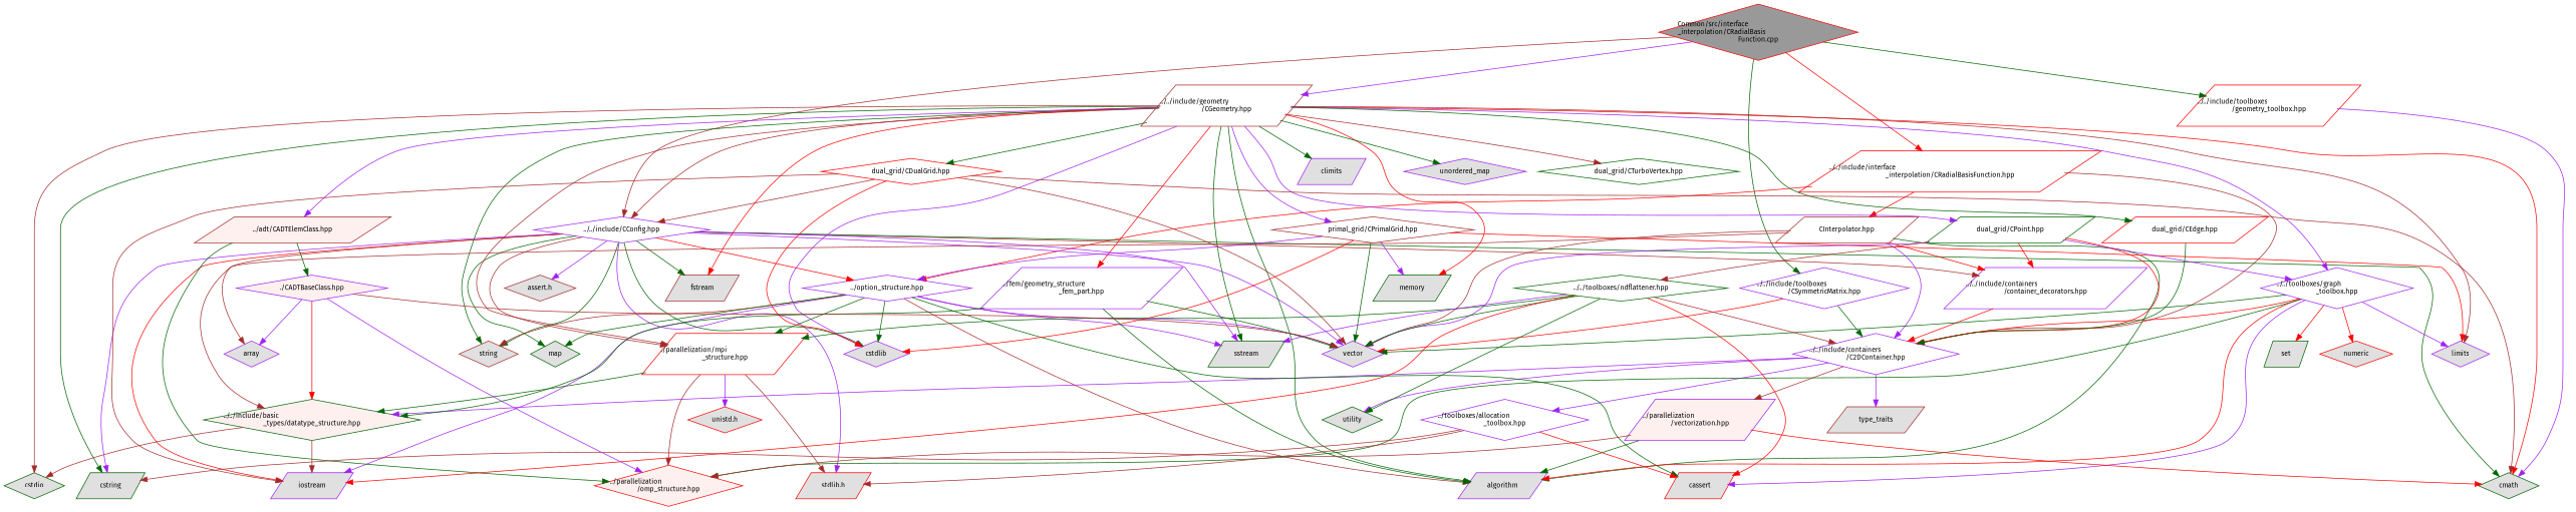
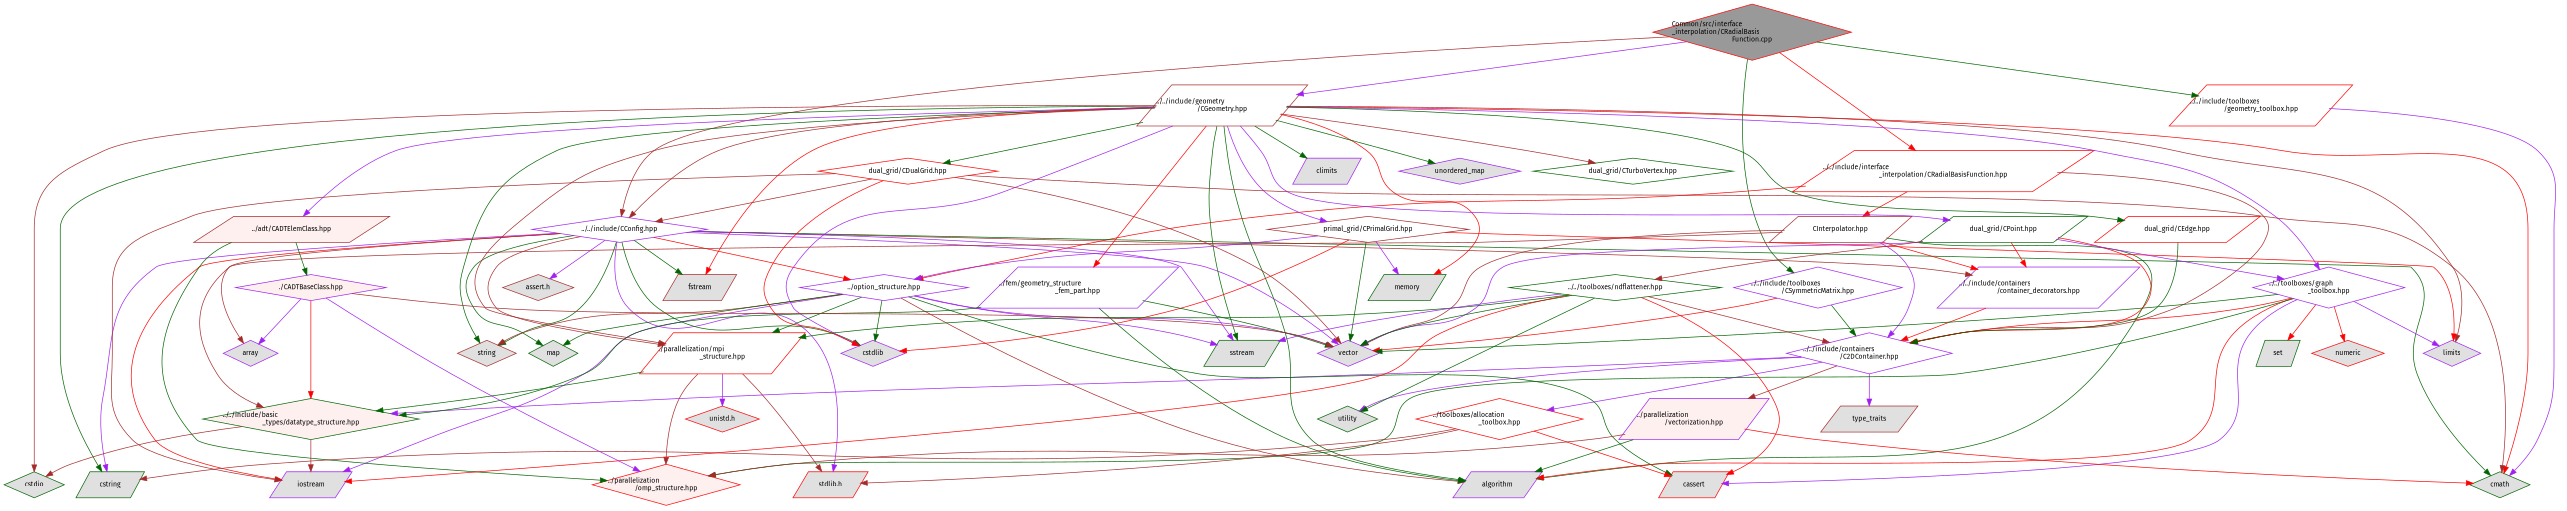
  digraph {
    fontname="Fira Sans"
    node [color=purple fillcolor="#E0E0E0" fontname="Fira Sans" fontsize=10 shape=diamond style=filled]
    edge [color=darkgreen fontname="Fira Sans" fontsize=10 labelfontname=Helvetica labelfontsize=10 style=solid]
    n1 [color=red fillcolor=grey60 fontcolor=black height=0.2 label="Common/src/interface\l_interpolation/CRadialBasis\lFunction.cpp" width=0.4]
    n2 [color=red fillcolor=white height=0.2 label="../../include/interface\l_interpolation/CRadialBasisFunction.hpp" shape=parallelogram width=0.4]
    n3 [fillcolor=white height=0.2 label="../../include/CConfig.hpp" width=0.4]
    n4 [color=brown fillcolor=white height=0.2 label="../../include/geometry\l/CGeometry.hpp" shape=parallelogram width=0.4]
    n5 [fillcolor=white height=0.2 label="../../include/toolboxes\l/CSymmetricMatrix.hpp" width=0.4]
    n6 [color=red fillcolor=white height=0.2 label="../../include/toolboxes\l/geometry_toolbox.hpp" shape=parallelogram width=0.4]
    n7 [color=brown fillcolor=white height=0.2 label="CInterpolator.hpp" shape=parallelogram width=0.4]
    n8 [fillcolor=white height=0.2 label="../../include/containers\l/C2DContainer.hpp" width=0.4]
    n9 [fillcolor=white height=0.2 label="../option_structure.hpp" width=0.4]
    n10 [fillcolor=white height=0.2 label="../../include/containers\l/container_decorators.hpp" shape=parallelogram width=0.4]
    n11 [height=0.2 label=vector width=0.4]
    n12 [height=0.2 label=iostream shape=parallelogram width=0.4]
    n13 [color=red height=0.2 label="stdlib.h" shape=parallelogram width=0.4]
    n14 [color=darkgreen height=0.2 label=cstring shape=parallelogram width=0.4]
    n15 [color=darkgreen height=0.2 label=cmath width=0.4]
    n16 [color=red fillcolor=white height=0.2 label="./parallelization/mpi\l_structure.hpp" shape=parallelogram width=0.4]
    n17 [color=darkgreen height=0.2 label=sstream shape=parallelogram width=0.4]
    n18 [color=brown height=0.2 label=string width=0.4]
    n19 [color=darkgreen height=0.2 label=map width=0.4]
    n20 [height=0.2 label=cstdlib width=0.4]
    n21 [color=brown height=0.2 label=fstream shape=parallelogram width=0.4]
    n22 [height=0.2 label=array width=0.4]
    n23 [color=brown height=0.2 label="assert.h" width=0.4]
    n24 [height=0.2 label=algorithm shape=parallelogram width=0.4]
    n25 [color=darkgreen height=0.2 label=cstdio width=0.4]
    n26 [height=0.2 label=limits width=0.4]
    n27 [height=0.2 label=climits shape=parallelogram width=0.4]
    n28 [color=darkgreen height=0.2 label=memory shape=parallelogram width=0.4]
    n29 [height=0.2 label=unordered_map width=0.4]
    n30 [color=brown fillcolor=white height=0.2 label="primal_grid/CPrimalGrid.hpp" width=0.4]
    n31 [color=red fillcolor=white height=0.2 label="dual_grid/CDualGrid.hpp" width=0.4]
    n32 [color=darkgreen fillcolor=white height=0.2 label="dual_grid/CPoint.hpp" shape=parallelogram width=0.4]
    n33 [fillcolor=white height=0.2 label="../../toolboxes/graph\l_toolbox.hpp" width=0.4]
    n34 [color=red fillcolor=white height=0.2 label="dual_grid/CEdge.hpp" shape=parallelogram width=0.4]
    n35 [color=darkgreen fillcolor=white height=0.2 label="dual_grid/CTurboVertex.hpp" width=0.4]
    n36 [fillcolor=white height=0.2 label="../fem/geometry_structure\l_fem_part.hpp" shape=parallelogram width=0.4]
    n37 [color=brown fillcolor="#FFF0F0" height=0.2 label="../adt/CADTElemClass.hpp" shape=parallelogram width=0.4]
    n38 [color=darkgreen fillcolor="#FFF0F0" height=0.2 label="../../include/basic\l_types/datatype_structure.hpp" width=0.4]
-   n39 [fillcolor=white height=0.2 label="../toolboxes/allocation\l_toolbox.hpp" width=0.4]
+   n39 [color=red fillcolor=white height=0.2 label="../toolboxes/allocation\l_toolbox.hpp" width=0.4]
    n40 [fillcolor="#FFF0F0" height=0.2 label="../parallelization\l/vectorization.hpp" shape=parallelogram width=0.4]
    n41 [color=darkgreen height=0.2 label=utility width=0.4]
    n42 [color=brown height=0.2 label=type_traits shape=parallelogram width=0.4]
    n43 [color=red height=0.2 label=cassert shape=parallelogram width=0.4]
    n44 [color=red fillcolor="#FFF0F0" height=0.2 label="../parallelization\l/omp_structure.hpp" width=0.4]
    n45 [color=red height=0.2 label="unistd.h" width=0.4]
    n46 [color=darkgreen fillcolor=white height=0.2 label="../../toolboxes/ndflattener.hpp" width=0.4]
    n47 [color=darkgreen height=0.2 label=set shape=parallelogram width=0.4]
    n48 [color=red height=0.2 label=numeric width=0.4]
    n49 [fillcolor="#FFF0F0" height=0.2 label="./CADTBaseClass.hpp" width=0.4]
    n1 -> n2 [color=red]
    n1 -> n3 [color=brown]
    n1 -> n4 [color=purple]
    n1 -> n5
    n1 -> n6
    n2 -> n7 [color=red]
    n2 -> n8 [color=brown]
    n2 -> n9 [color=red]
    n3 -> n9 [color=red]
    n3 -> n10 [color=brown]
    n3 -> n11 [color=purple]
    n3 -> n12 [color=red]
    n3 -> n13 [color=purple]
    n3 -> n14 [color=purple]
    n3 -> n15
    n3 -> n16 [color=brown]
    n3 -> n17 [color=purple]
    n3 -> n18
    n3 -> n19
    n3 -> n20
    n3 -> n21
    n3 -> n22 [color=brown]
    n3 -> n23 [color=purple]
    n4 -> n3 [color=brown]
    n4 -> n14
    n4 -> n15 [color=red]
    n4 -> n16 [color=brown]
    n4 -> n17
    n4 -> n18
    n4 -> n20 [color=purple]
    n4 -> n21 [color=red]
    n4 -> n24
    n4 -> n25 [color=brown]
    n4 -> n26 [color=brown]
    n4 -> n27
    n4 -> n28 [color=red]
    n4 -> n29
    n4 -> n30 [color=purple]
    n4 -> n31
    n4 -> n32 [color=purple]
    n4 -> n33 [color=purple]
    n4 -> n34
    n4 -> n35 [color=brown]
    n4 -> n36 [color=red]
    n4 -> n37 [color=purple]
    n5 -> n8
    n5 -> n11 [color=red]
    n6 -> n15 [color=purple]
    n7 -> n8 [color=purple]
    n7 -> n10 [color=red]
    n7 -> n11 [color=brown]
    n7 -> n24
    n7 -> n38 [color=brown]
    n8 -> n38 [color=purple]
    n8 -> n39 [color=purple]
    n8 -> n40 [color=brown]
    n8 -> n41 [color=purple]
    n8 -> n42 [color=purple]
    n9 -> n11 [color=purple]
    n9 -> n12 [color=purple]
    n9 -> n16
    n9 -> n17 [color=purple]
    n9 -> n18 [color=brown]
    n9 -> n19
    n9 -> n20
    n9 -> n24 [color=brown]
    n9 -> n43
    n10 -> n8 [color=red]
    n16 -> n13 [color=brown]
    n16 -> n38
    n16 -> n44 [color=brown]
    n16 -> n45 [color=purple]
    n30 -> n9 [color=purple]
    n30 -> n11
    n30 -> n20 [color=red]
    n30 -> n26 [color=red]
    n30 -> n28 [color=purple]
    n31 -> n3 [color=brown]
    n31 -> n11 [color=brown]
    n31 -> n12 [color=brown]
    n31 -> n15 [color=brown]
    n31 -> n20 [color=red]
    n32 -> n8 [color=red]
    n32 -> n10 [color=red]
    n32 -> n11 [color=purple]
    n32 -> n33 [color=purple]
    n32 -> n46 [color=brown]
    n33 -> n8 [color=red]
    n33 -> n11
    n33 -> n24 [color=red]
    n33 -> n26 [color=purple]
    n33 -> n43 [color=purple]
    n33 -> n44
    n33 -> n47 [color=red]
    n33 -> n48 [color=red]
    n34 -> n8
    n36 -> n11
    n36 -> n24
    n36 -> n38
    n37 -> n44
    n37 -> n49
    n38 -> n12 [color=brown]
    n38 -> n25 [color=brown]
    n39 -> n13 [color=brown]
    n39 -> n14 [color=brown]
    n39 -> n43 [color=red]
    n40 -> n15 [color=red]
    n40 -> n24
    n40 -> n44 [color=brown]
    n46 -> n8 [color=brown]
    n46 -> n11
    n46 -> n12 [color=red]
    n46 -> n16
    n46 -> n17 [color=purple]
    n46 -> n41
    n46 -> n43 [color=red]
    n49 -> n11 [color=brown]
    n49 -> n22 [color=purple]
    n49 -> n38 [color=red]
    n49 -> n44 [color=purple]
  }
